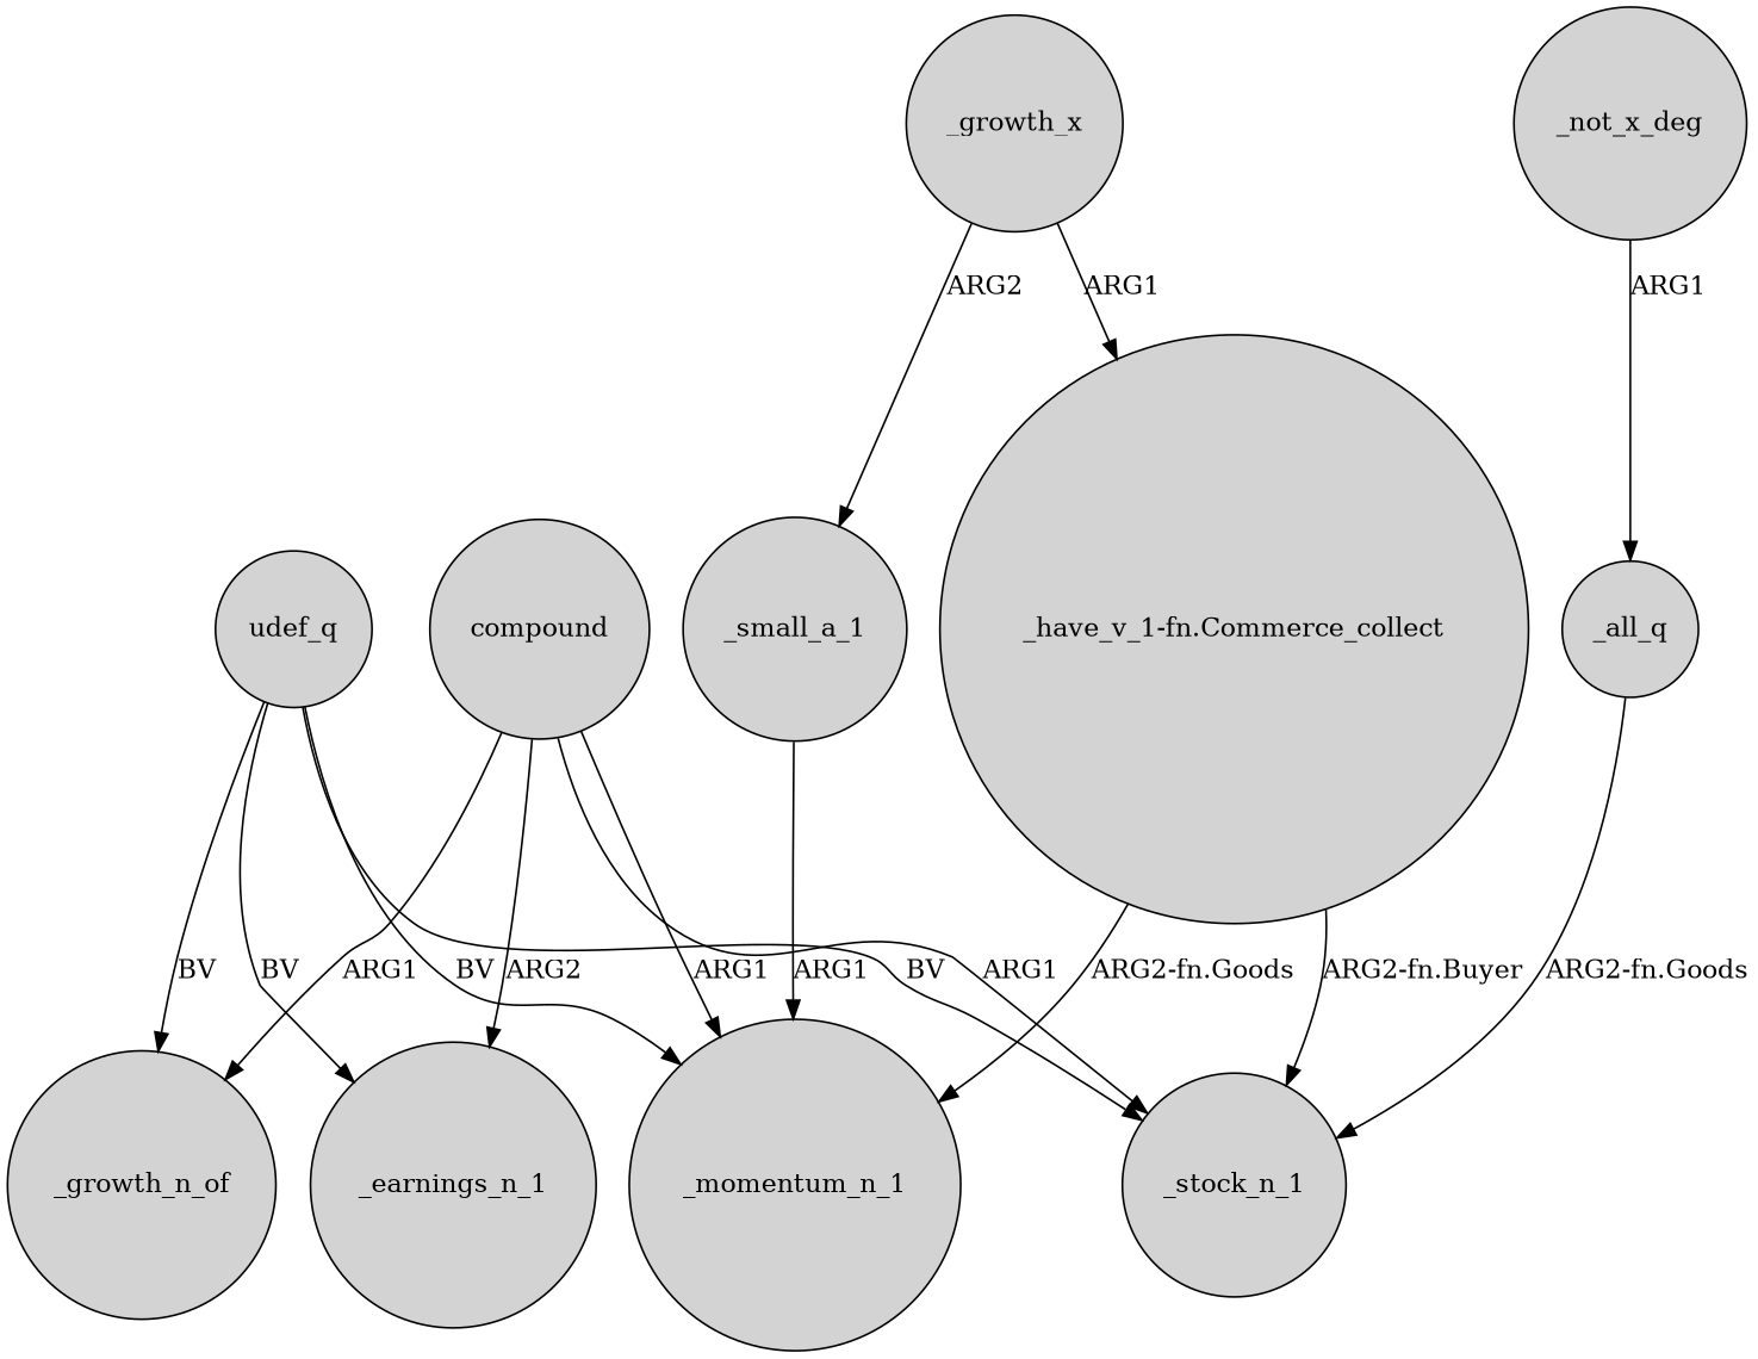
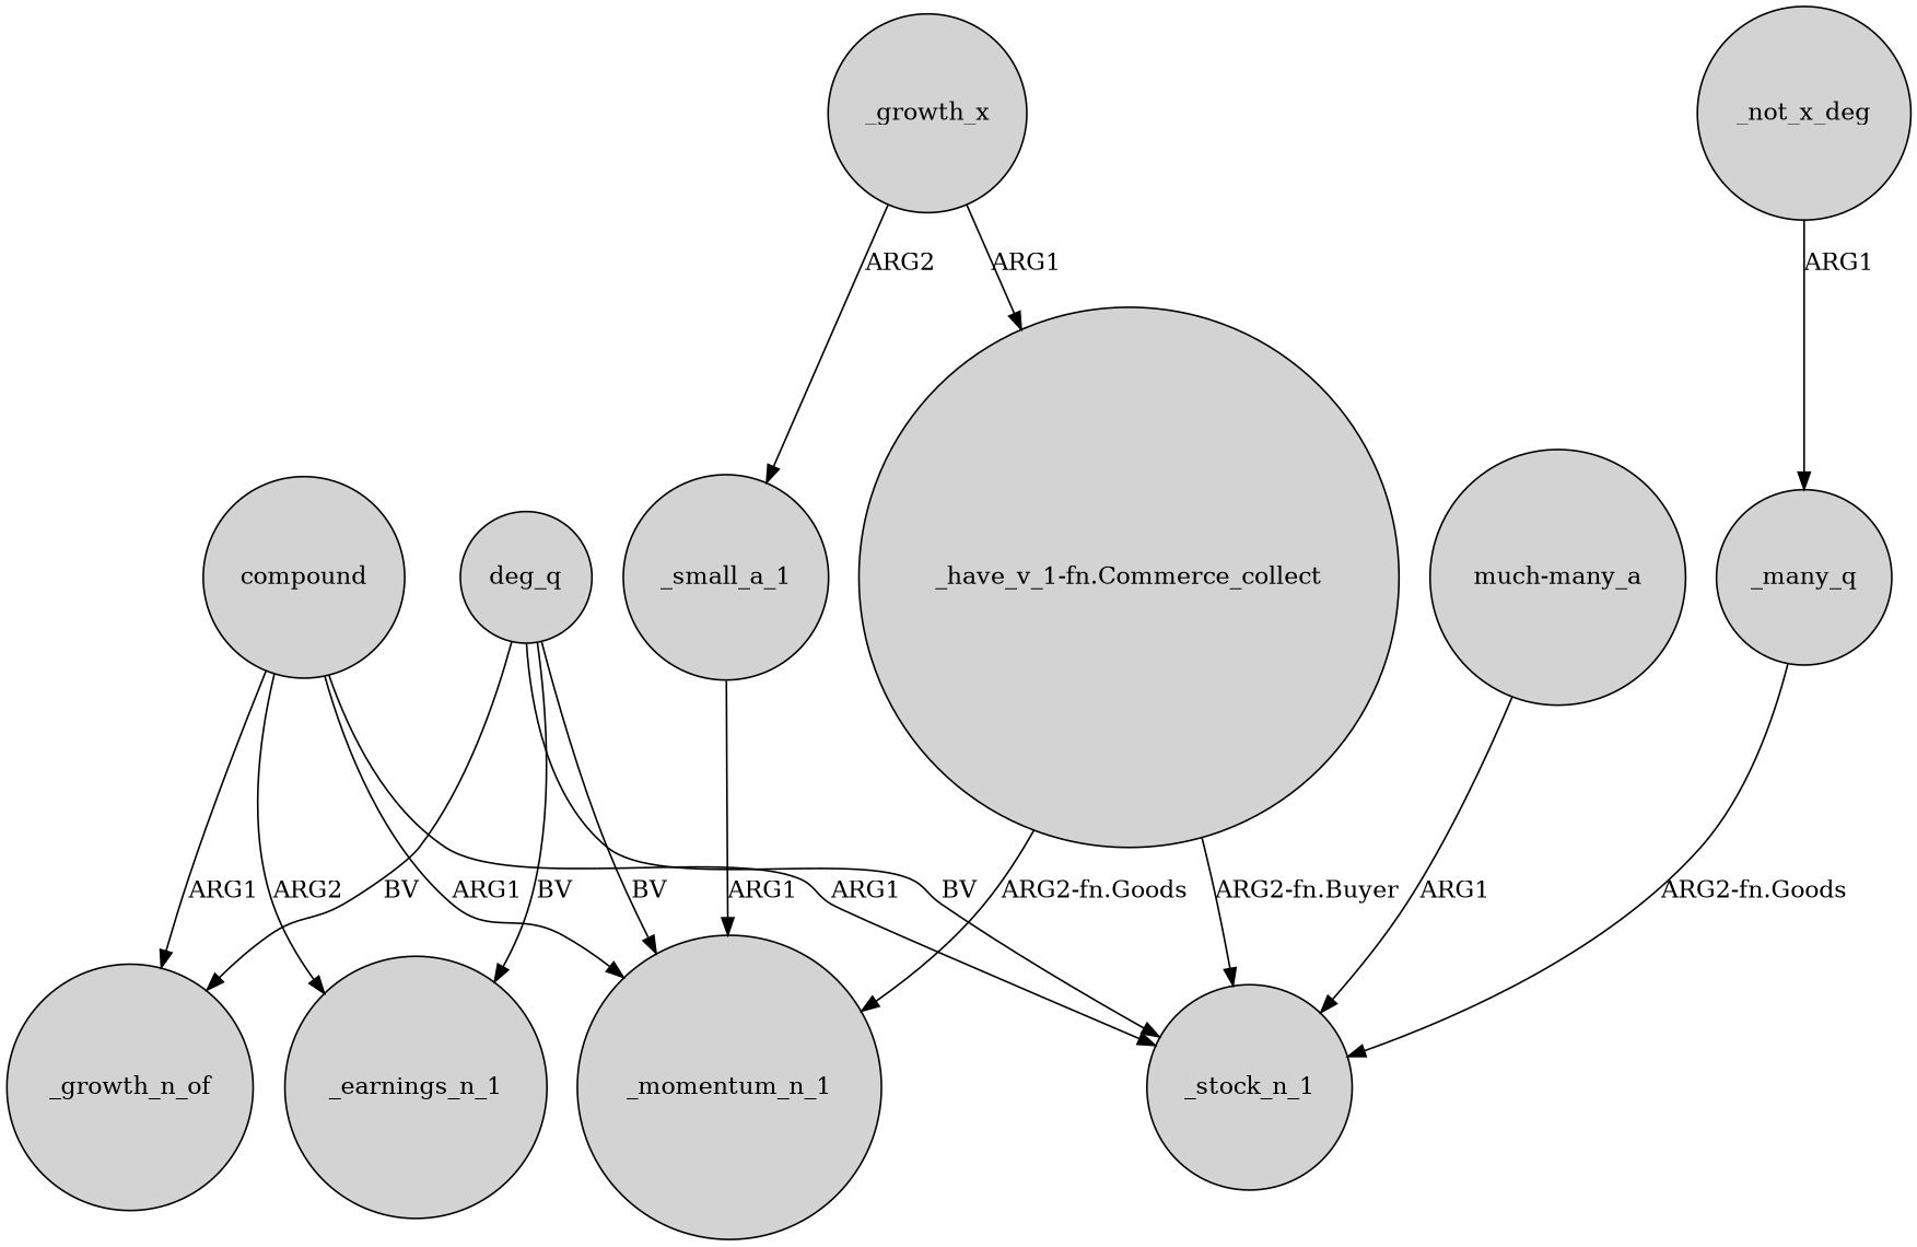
  digraph {
    node [shape=circle style=filled]
-   udef_q
+   udef_q [label=deg_q]
    _earnings_n_1
    _momentum_n_1
    _growth_n_of
    _stock_n_1
    "_have_v_1-fn.Commerce_collect"
    n7 [label=_growth_x]
    _small_a_1
    _not_x_deg
-   _all_q
+   _all_q [label=_many_q]
    compound
+   "much-many_a"
    udef_q -> _earnings_n_1 [label=BV]
    udef_q -> _momentum_n_1 [label=BV]
    udef_q -> _growth_n_of [label=BV]
    udef_q -> _stock_n_1 [label=BV]
    "_have_v_1-fn.Commerce_collect" -> _momentum_n_1 [label="ARG2-fn.Goods"]
    "_have_v_1-fn.Commerce_collect" -> _stock_n_1 [label="ARG2-fn.Buyer"]
    n7 -> "_have_v_1-fn.Commerce_collect" [label=ARG1]
    n7 -> _small_a_1 [label=ARG2]
    _small_a_1 -> _momentum_n_1 [label=ARG1]
    _not_x_deg -> _all_q [label=ARG1]
    _all_q -> _stock_n_1 [label="ARG2-fn.Goods"]
    compound -> _earnings_n_1 [label=ARG2]
    compound -> _momentum_n_1 [label=ARG1]
    compound -> _growth_n_of [label=ARG1]
    compound -> _stock_n_1 [label=ARG1]
+   "much-many_a" -> _stock_n_1 [label=ARG1]
  }
